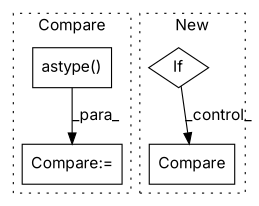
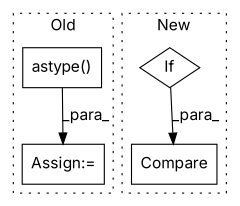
  digraph {
    fontname=Inter
    node [fontname=Inter l=3 shape=box]
    edge [fontname=Inter]
    n1 [a=75 l="11,1" label="astype()" s="4097,4116"]
-   n2 [a=68 label="Compare:=" s=4219]
+   n2 [a=68 label="Assign:=" s=4219]
    n3 [a=62 l=4 label=Compare s=4749]
    n4 [a=96 label=If s=4699 shape=diamond]
    subgraph cluster_1 {
-     label=Compare
+     label=Old
      style=dotted
      n1
      n2
    }
    subgraph cluster_2 {
      label=New
      style=dotted
      n3
      n4
    }
    n1 -> n2 [label=_para_]
-   n4 -> n3 [label=_control_]
+   n4 -> n3 [label=_para_]
  }
